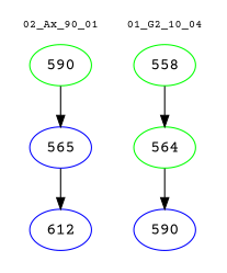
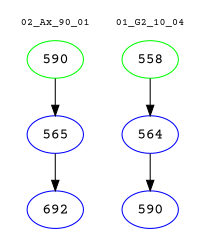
  digraph {
    fontname="Courier Prime"
    node [color=blue fontname="Courier Prime"]
    edge [color=black fontname="Courier Prime"]
    n1 [color=green label=590]
    n2 [label=565]
-   n3 [label=612]
+   n3 [label=692]
    n4 [color=green label=558]
-   n5 [color=green label=564]
+   n5 [label=564]
    n6 [label=590]
    subgraph cluster_1 {
      color=white
      fontsize=10
      label="02_Ax_90_01"
      n1
      n2
      n3
    }
    subgraph cluster_2 {
      color=white
      fontsize=10
      label="01_G2_10_04"
      n4
      n5
      n6
    }
    n1 -> n2
    n2 -> n3
    n4 -> n5
    n5 -> n6
  }
